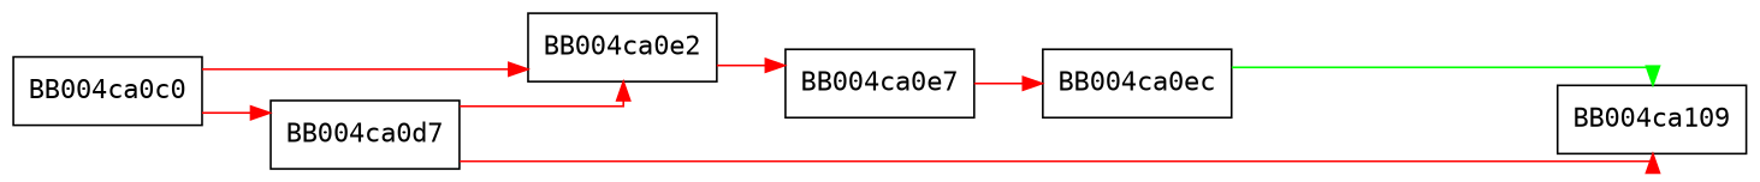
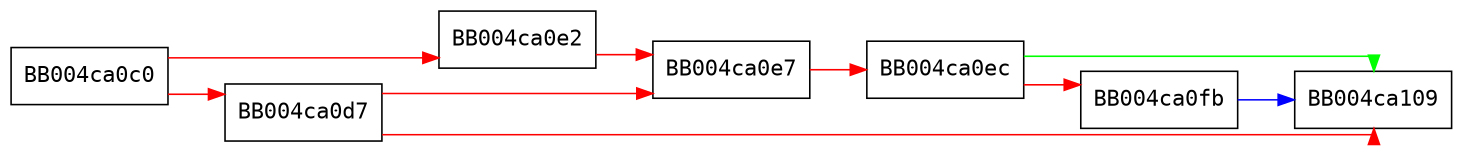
  digraph {
    fontname="DejaVu Sans Mono"
    rankdir=LR
    splines=ortho
    node [fontname="DejaVu Sans Mono" shape=box]
    edge [color=red fontname="DejaVu Sans Mono"]
    BB004ca0c0
    BB004ca0e2
    BB004ca0d7
    BB004ca0e7
    BB004ca109
    BB004ca0ec
+   BB004ca0fb
    BB004ca0c0 -> BB004ca0e2
    BB004ca0c0 -> BB004ca0d7
    BB004ca0e2 -> BB004ca0e7
-   BB004ca0d7 -> BB004ca0e2
+   BB004ca0d7 -> BB004ca0e7
    BB004ca0d7 -> BB004ca109
    BB004ca0e7 -> BB004ca0ec
    BB004ca0ec -> BB004ca109 [color=green]
+   BB004ca0ec -> BB004ca0fb
+   BB004ca0fb -> BB004ca109 [color=blue]
  }
